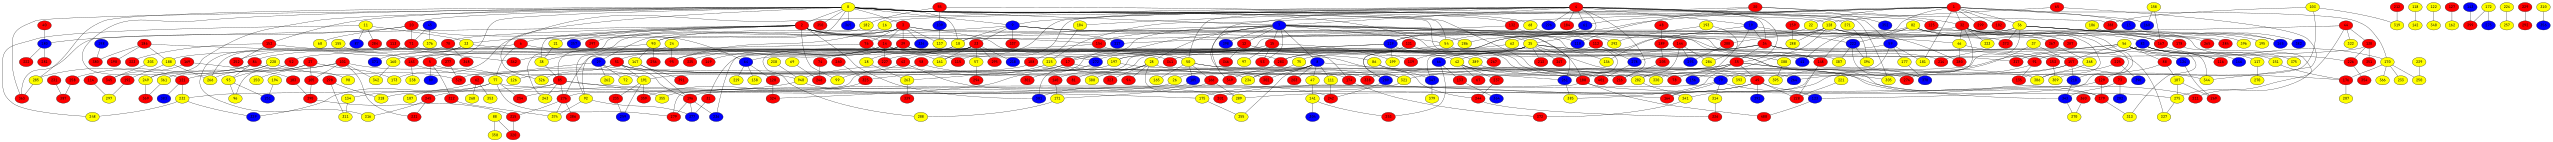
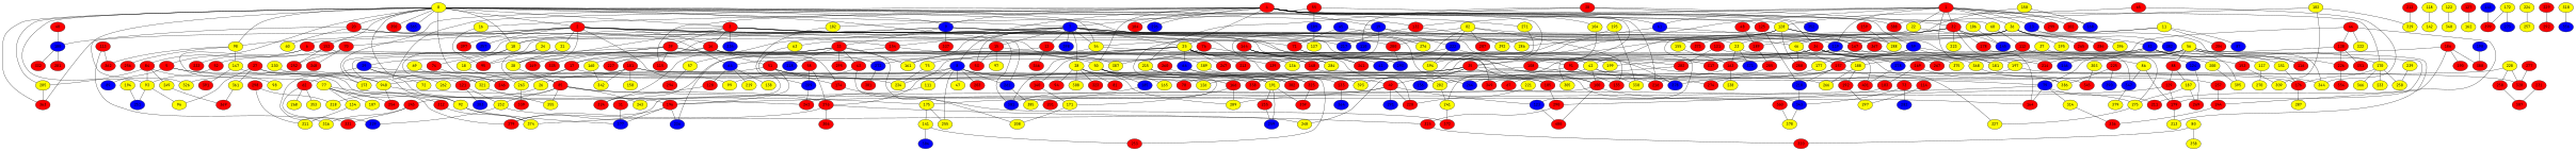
  graph {
    fontname="JetBrains Mono"
    node [fillcolor=red fontname="JetBrains Mono" style=filled]
    edge [fontname="JetBrains Mono"]
    0 [fillcolor=yellow]
    2
    3
    5
    7 [fillcolor=blue]
    9 [fillcolor=blue]
    10 [fillcolor=yellow]
    20
    54 [fillcolor=yellow]
    78
    90 [fillcolor=yellow]
    93 [fillcolor=yellow]
    121
    125
    128 [fillcolor=yellow]
    132
    152
    264 [fillcolor=blue]
    285 [fillcolor=yellow]
    307 [fillcolor=yellow]
    326 [fillcolor=yellow]
    350
    363
    365 [fillcolor=blue]
    6
    14
    21 [fillcolor=yellow]
    38 [fillcolor=yellow]
    70
    91
    99 [fillcolor=yellow]
    100
    154
    283
    357 [fillcolor=blue]
    381 [fillcolor=blue]
    397
    23 [fillcolor=yellow]
    29 [fillcolor=blue]
    39
    76
    137 [fillcolor=yellow]
    217 [fillcolor=blue]
    261 [fillcolor=blue]
    334 [fillcolor=blue]
    89 [fillcolor=blue]
    n47 [fillcolor=yellow label=940]
    312
    25 [fillcolor=yellow]
    8 [fillcolor=blue]
    12
    15
    17
    28 [fillcolor=yellow]
    53
    110 [fillcolor=blue]
    200
    214
    286 [fillcolor=yellow]
    324
    349
    398 [fillcolor=blue]
    33
    46 [fillcolor=yellow]
    148
    337
    373
    18 [fillcolor=yellow]
    74
    60 [fillcolor=yellow]
    64 [fillcolor=blue]
    71
    180 [fillcolor=blue]
    227
    317
    147 [fillcolor=yellow]
    256
    362
    96 [fillcolor=yellow]
    251 [fillcolor=blue]
    232 [fillcolor=yellow]
    383 [fillcolor=blue]
    210 [fillcolor=blue]
    280
    167
    288 [fillcolor=yellow]
    367
    385 [fillcolor=yellow]
    392 [fillcolor=yellow]
    252
    179
    333
    1
    13 [fillcolor=blue]
    16 [fillcolor=yellow]
    22 [fillcolor=yellow]
    32
    36 [fillcolor=yellow]
    41 [fillcolor=blue]
    61 [fillcolor=blue]
    102
    119 [fillcolor=blue]
    168 [fillcolor=blue]
    170 [fillcolor=yellow]
    181 [fillcolor=yellow]
    299
    382 [fillcolor=blue]
    95
    83 [fillcolor=blue]
    42 [fillcolor=yellow]
    123 [fillcolor=blue]
    145 [fillcolor=blue]
    164
    178
    223 [fillcolor=yellow]
    226
    63 [fillcolor=yellow]
    189
    195 [fillcolor=yellow]
    265
    384
    393 [fillcolor=yellow]
    396 [fillcolor=yellow]
    139
    199 [fillcolor=yellow]
    197 [fillcolor=yellow]
    276
    267
    176
    233 [fillcolor=yellow]
    250 [fillcolor=yellow]
    366 [fillcolor=yellow]
    77 [fillcolor=yellow]
    84
    343 [fillcolor=blue]
    50 [fillcolor=yellow]
    51
    272 [fillcolor=blue]
    85
    348
    135
    241 [fillcolor=yellow]
    279
    275 [fillcolor=yellow]
    400
    160 [fillcolor=yellow]
    389 [fillcolor=yellow]
    86 [fillcolor=yellow]
    163
    371 [fillcolor=blue]
    234 [fillcolor=yellow]
    62
    72 [fillcolor=yellow]
    262 [fillcolor=yellow]
    115
    92 [fillcolor=yellow]
    149
    174
    335
    161 [fillcolor=yellow]
    188 [fillcolor=yellow]
    4
    19 [fillcolor=blue]
    34
    35
    59 [fillcolor=blue]
    104 [fillcolor=yellow]
    173 [fillcolor=yellow]
    184
    216
    271 [fillcolor=yellow]
    296 [fillcolor=blue]
    305 [fillcolor=yellow]
    321 [fillcolor=yellow]
    388
    136 [fillcolor=yellow]
    222 [fillcolor=blue]
    284 [fillcolor=yellow]
    31
    49
    66 [fillcolor=blue]
    140
    213
    247
    75 [fillcolor=yellow]
    124 [fillcolor=blue]
    153
    278 [fillcolor=blue]
    327 [fillcolor=yellow]
    156 [fillcolor=blue]
    338
    378 [fillcolor=blue]
    79 [fillcolor=blue]
    165 [fillcolor=yellow]
    166
    185 [fillcolor=blue]
    386 [fillcolor=yellow]
    177 [fillcolor=yellow]
    202 [fillcolor=yellow]
    347 [fillcolor=blue]
    108
    394 [fillcolor=yellow]
    355 [fillcolor=yellow]
    254
    242
    374 [fillcolor=yellow]
    175 [fillcolor=yellow]
    107 [fillcolor=yellow]
    134 [fillcolor=yellow]
    98 [fillcolor=yellow]
    249 [fillcolor=yellow]
    370 [fillcolor=yellow]
    26 [fillcolor=yellow]
    47 [fillcolor=yellow]
    111 [fillcolor=yellow]
    191 [fillcolor=yellow]
    203
    255 [fillcolor=yellow]
    302
    236 [fillcolor=blue]
    346
    97 [fillcolor=yellow]
    263 [fillcolor=yellow]
    81
    94
    289 [fillcolor=yellow]
    308 [fillcolor=yellow]
    323
    293 [fillcolor=blue]
    318 [fillcolor=yellow]
    141 [fillcolor=yellow]
    235
    259 [fillcolor=blue]
    359
    43
    52
    57 [fillcolor=yellow]
    208 [fillcolor=yellow]
    218 [fillcolor=blue]
    295
    157
    228
    246
    11 [fillcolor=yellow]
    87 [fillcolor=blue]
    204
    248 [fillcolor=yellow]
    196
    301
    287 [fillcolor=yellow]
    339
    120
    138 [fillcolor=yellow]
    219 [fillcolor=yellow]
    266 [fillcolor=yellow]
    341
    281
    332
    116
    117 [fillcolor=yellow]
    146 [fillcolor=blue]
    151 [fillcolor=yellow]
    238 [fillcolor=yellow]
    395 [fillcolor=yellow]
    24 [fillcolor=yellow]
    243 [fillcolor=yellow]
    245
    377 [fillcolor=blue]
    201
    291 [fillcolor=blue]
    133
    253
    171 [fillcolor=yellow]
    27
    105
    361 [fillcolor=yellow]
    290
    369
    268 [fillcolor=yellow]
    329 [fillcolor=blue]
    353 [fillcolor=yellow]
    30
    215 [fillcolor=yellow]
    352 [fillcolor=blue]
    325
    67
    237
    330 [fillcolor=yellow]
    354
    294
    269
    309 [fillcolor=yellow]
    401
    209 [fillcolor=blue]
    205
    37 [fillcolor=yellow]
    344 [fillcolor=yellow]
    274
    372
    40
    244
    44
    130
    211
    322 [fillcolor=yellow]
    351
    328
    45 [fillcolor=blue]
    376 [fillcolor=yellow]
    304 [fillcolor=blue]
    48
    314 [fillcolor=yellow]
    68 [fillcolor=yellow]
    55
    109 [fillcolor=blue]
    182 [fillcolor=yellow]
    112
    56 [fillcolor=yellow]
    88
    313 [fillcolor=yellow]
    129
    187 [fillcolor=yellow]
    58
    306
    315
    379 [fillcolor=yellow]
    65
    364 [fillcolor=blue]
    300 [fillcolor=yellow]
    69 [fillcolor=yellow]
    73
    282 [fillcolor=blue]
    192
    311 [fillcolor=yellow]
    336
    80 [fillcolor=yellow]
    320
    358 [fillcolor=yellow]
    82 [fillcolor=yellow]
    207
    375 [fillcolor=yellow]
    270 [fillcolor=yellow]
    331
    316 [fillcolor=yellow]
    391
    101
    126 [fillcolor=yellow]
    150 [fillcolor=yellow]
    342 [fillcolor=yellow]
    103 [fillcolor=yellow]
    319 [fillcolor=yellow]
    106 [fillcolor=yellow]
    113
    297 [fillcolor=yellow]
    114
    118 [fillcolor=yellow]
    142 [fillcolor=yellow]
    122 [fillcolor=yellow]
    340 [fillcolor=yellow]
    162 [fillcolor=yellow]
    127
    368 [fillcolor=yellow]
    131
    143 [fillcolor=blue]
    399
    144
    155 [fillcolor=yellow]
    158 [fillcolor=yellow]
    159
    169
    183
    345
    172 [fillcolor=yellow]
    273 [fillcolor=blue]
    186
    190
    380
    193 [fillcolor=yellow]
    194 [fillcolor=yellow]
    198 [fillcolor=blue]
    212
    220 [fillcolor=yellow]
    258
    387
    221 [fillcolor=yellow]
    224 [fillcolor=yellow]
    257 [fillcolor=yellow]
    225
    390 [fillcolor=blue]
    229
    292
    230 [fillcolor=yellow]
    231
    239 [fillcolor=yellow]
    260
    277
    298
    303 [fillcolor=yellow]
    310 [fillcolor=yellow]
    356 [fillcolor=blue]
    360
    0 -- 2
    0 -- 3
    0 -- 5
    0 -- 7
    0 -- 9
    0 -- 10
    0 -- 20
    0 -- 54
    0 -- 78
    0 -- 90
-   0 -- 249
+   0 -- 93
    0 -- 121
    0 -- 125
    0 -- 128
    0 -- 132
    0 -- 152
    0 -- 264
    0 -- 285
    0 -- 307
    0 -- 326
    0 -- 350
    0 -- 363
    0 -- 365
    2 -- 363
    2 -- 6
    2 -- 14
    2 -- 21
    2 -- 38
    2 -- 70
    2 -- 91
    2 -- 99
    2 -- 100
    2 -- 154
    2 -- 283
    2 -- 357
    2 -- 381
    2 -- 397
    3 -- 14
    3 -- 38
    3 -- 23
    3 -- 29
    3 -- 39
    3 -- 76
    3 -- 137
    3 -- 217
    3 -- 261
    3 -- 334
    5 -- 89
    5 -- n47
    5 -- 312
    7 -- 10
    7 -- 54
    7 -- 100
    7 -- 154
    7 -- 25
    7 -- 8
    7 -- 12
    7 -- 15
    7 -- 17
    7 -- 28
    7 -- 53
    7 -- 110
    7 -- 200
    7 -- 214
    7 -- 286
    7 -- 324
    7 -- 349
    7 -- 398
    9 -- 10
    9 -- 90
    9 -- 33
    9 -- 46
    9 -- 148
    9 -- 337
    9 -- 373
    10 -- 18
    10 -- 74
    20 -- 60
    20 -- 64
    20 -- 71
    20 -- 180
    54 -- 227
    54 -- 317
    90 -- 147
    90 -- 256
    90 -- 362
    93 -- 96
    93 -- 251
    121 -- 232
    121 -- 383
    125 -- 210
    128 -- 200
    128 -- 286
    128 -- 280
    128 -- 167
    128 -- 288
    128 -- 367
    128 -- 385
    132 -- 217
    132 -- 392
    152 -- 252
    152 -- 179
    152 -- 333
    285 -- 363
    6 -- 77
    6 -- 84
    6 -- 343
    14 -- 227
    14 -- 95
    14 -- 50
    14 -- 51
    14 -- 272
    21 -- 38
    38 -- 85
    70 -- 252
    70 -- 348
    91 -- 135
    91 -- 241
    100 -- 279
    100 -- 275
    100 -- 400
    154 -- 160
    154 -- 389
    283 -- 349
    23 -- 86
    23 -- 163
    23 -- 371
    29 -- 234
    29 -- 62
    29 -- 72
    29 -- 262
    39 -- 42
    39 -- 115
    39 -- 92
    39 -- 149
    39 -- 174
    39 -- 335
    76 -- 161
    76 -- 188
    261 -- 385
    n47 -- 254
    n47 -- 242
    312 -- 374
    25 -- 381
    25 -- 148
    25 -- 41
    25 -- 272
    25 -- 136
    25 -- 31
    25 -- 49
    25 -- 66
    25 -- 140
    25 -- 213
    25 -- 247
    8 -- 261
    8 -- 234
    8 -- 26
    8 -- 47
    8 -- 111
    8 -- 191
    8 -- 203
    8 -- 255
    8 -- 302
    12 -- 139
    12 -- 236
    12 -- 346
    15 -- 17
    15 -- 53
    15 -- 199
    15 -- 97
    17 -- n47
    17 -- 176
    17 -- 263
    28 -- 216
    28 -- 81
    28 -- 94
    28 -- 289
    28 -- 308
    28 -- 323
    200 -- 293
    33 -- 92
    33 -- 161
    33 -- 43
    33 -- 52
    33 -- 57
    33 -- 208
    33 -- 218
    33 -- 295
    46 -- 280
    46 -- 157
    148 -- 228
    18 -- 263
    74 -- 246
    64 -- 120
    64 -- 138
    64 -- 219
    71 -- 266
    71 -- 341
    180 -- 281
    180 -- 332
    147 -- 196
    147 -- 391
    232 -- 248
    232 -- 329
    210 -- 343
    167 -- 375
    367 -- 368
    179 -- 313
    1 -- 132
    1 -- 13
    1 -- 16
    1 -- 22
    1 -- 32
    1 -- 36
    1 -- 41
    1 -- 61
    1 -- 102
    1 -- 119
    1 -- 168
    1 -- 170
    1 -- 181
    1 -- 299
    13 -- 382
    16 -- 95
    22 -- 54
    22 -- 83
    32 -- 46
    32 -- 42
    32 -- 123
    32 -- 145
    32 -- 164
    32 -- 178
    32 -- 223
    32 -- 226
    36 -- 373
    36 -- 63
    36 -- 189
    36 -- 195
    36 -- 265
    36 -- 384
    36 -- 393
    36 -- 396
    61 -- 119
    61 -- 139
    119 -- 199
    119 -- 197
    119 -- 276
    119 -- 267
    170 -- 176
    170 -- 233
    170 -- 250
    170 -- 366
    83 -- 91
    83 -- 317
    83 -- 116
    83 -- 117
    83 -- 146
    83 -- 151
    42 -- 100
    42 -- 67
    42 -- 237
    42 -- 330
    123 -- 400
    178 -- 275
    226 -- 354
    63 -- 209
    189 -- 205
    197 -- 202
    197 -- 328
    276 -- 374
    276 -- 306
    276 -- 315
    176 -- 287
    77 -- 279
    77 -- 254
    77 -- 175
    77 -- 107
    77 -- 134
    84 -- 93
    84 -- 285
    84 -- 98
    84 -- 249
    343 -- 370
    50 -- 79
    50 -- 165
    50 -- 166
    50 -- 185
    50 -- 386
    51 -- 326
    51 -- 174
    51 -- 338
    51 -- 191
    51 -- 196
    272 -- 301
    85 -- 232
    85 -- 164
    85 -- 276
    85 -- 355
    85 -- 243
    85 -- 245
    241 -- 372
    275 -- 327
    160 -- 342
    389 -- 393
    86 -- 179
    86 -- 347
    163 -- 191
    163 -- 238
    62 -- 268
    62 -- 329
    62 -- 353
    92 -- 374
    92 -- 377
    174 -- 372
    188 -- 266
    188 -- 192
    4 -- 7
    4 -- 9
    4 -- 25
    4 -- 61
    4 -- 50
    4 -- 115
    4 -- 161
    4 -- 19
    4 -- 34
    4 -- 35
    4 -- 59
    4 -- 104
    4 -- 173
    4 -- 184
    4 -- 216
    4 -- 271
    4 -- 296
    4 -- 305
    4 -- 321
    4 -- 388
    19 -- 34
    19 -- 136
    19 -- 222
    19 -- 284
    34 -- 64
    34 -- 35
    34 -- 75
    34 -- 124
    34 -- 153
    34 -- 278
    34 -- 327
    35 -- 78
    35 -- 305
    35 -- 321
    35 -- 49
    35 -- 156
    35 -- 338
    35 -- 378
    59 -- 181
    59 -- 177
    59 -- 202
    59 -- 347
    104 -- 108
    271 -- 394
    321 -- 355
    222 -- 307
    222 -- 378
    222 -- 394
    31 -- 377
    49 -- 123
    49 -- 175
    49 -- 228
    49 -- 201
    49 -- 291
    66 -- 133
    66 -- 253
    140 -- 171
    75 -- 234
    124 -- 269
    153 -- 309
    278 -- 401
    79 -- 164
    79 -- 196
    79 -- 211
    79 -- 314
    166 -- 289
    166 -- 171
    185 -- 381
    177 -- 378
    202 -- 241
    347 -- 379
    108 -- 274
    108 -- 126
    175 -- 255
    134 -- 311
    249 -- 369
    26 -- 318
-   47 -- 141
+   175 -- 141
    111 -- 242
    191 -- 235
    191 -- 259
    191 -- 359
    263 -- 339
    141 -- 253
    141 -- 304
    235 -- 259
    43 -- 99
    43 -- 201
    52 -- 93
    57 -- 294
    157 -- 264
    157 -- 210
    157 -- 344
    157 -- 274
    11 -- 23
    11 -- 87
    11 -- 204
    11 -- 248
    196 -- 279
    196 -- 236
    196 -- 377
    120 -- 324
    117 -- 270
    151 -- 176
    24 -- 95
    24 -- 85
    245 -- 331
    245 -- 316
    133 -- 364
    171 -- 208
    27 -- 96
    27 -- 173
    27 -- 105
    27 -- 361
    105 -- 290
    361 -- 369
    290 -- 315
    30 -- 110
    30 -- 32
    30 -- 215
    30 -- 352
    215 -- 302
    215 -- 325
    325 -- 359
    237 -- 244
    209 -- 242
    205 -- 216
    37 -- 157
    37 -- 395
    40 -- 180
    244 -- 336
    44 -- 197
    44 -- 130
    44 -- 211
    44 -- 322
    130 -- 226
    130 -- 163
    130 -- 351
    45 -- 71
    45 -- 376
    48 -- 189
    314 -- 336
    68 -- 112
    55 -- 68
    55 -- 109
    55 -- 182
    109 -- 137
    182 -- 243
    112 -- 283
    112 -- 278
    112 -- 300
    56 -- 214
    56 -- 170
    56 -- 79
    56 -- 157
    56 -- 116
    56 -- 344
    56 -- 88
    56 -- 313
    88 -- 129
    88 -- 187
    129 -- 179
    129 -- 289
    187 -- 275
    187 -- 269
    58 -- 276
    58 -- 209
    315 -- 320
    65 -- 128
    65 -- 344
    300 -- 395
    69 -- 246
    73 -- 343
    73 -- 282
    192 -- 297
    80 -- 320
    80 -- 358
    82 -- 148
    82 -- 167
    82 -- 135
    82 -- 321
    82 -- 222
    82 -- 207
    101 -- 121
    101 -- 105
    101 -- 331
    101 -- 126
    101 -- 150
    101 -- 342
    103 -- 388
    103 -- 309
    103 -- 319
    106 -- 145
    113 -- 362
    113 -- 316
    114 -- 297
    118 -- 142
    122 -- 340
    127 -- 162
    368 -- 386
    131 -- 283
    131 -- 401
    143 -- 399
    144 -- 284
    144 -- 202
    144 -- 293
    144 -- 341
    155 -- 163
    158 -- 167
    158 -- 168
    159 -- 288
    169 -- 183
    169 -- 345
    183 -- 290
    172 -- 399
    172 -- 273
    186 -- 188
    186 -- 244
    186 -- 190
    186 -- 380
    193 -- 392
    193 -- 330
    194 -- 251
    198 -- 380
    212 -- 319
    220 -- 266
    220 -- 328
    220 -- 258
    258 -- 387
    221 -- 228
    224 -- 257
    225 -- 386
    225 -- 390
    229 -- 292
    230 -- n47
    231 -- 387
    239 -- 250
    260 -- 325
    277 -- 328
    298 -- 318
    298 -- 311
    303 -- 345
    310 -- 356
    360 -- 370
  }
